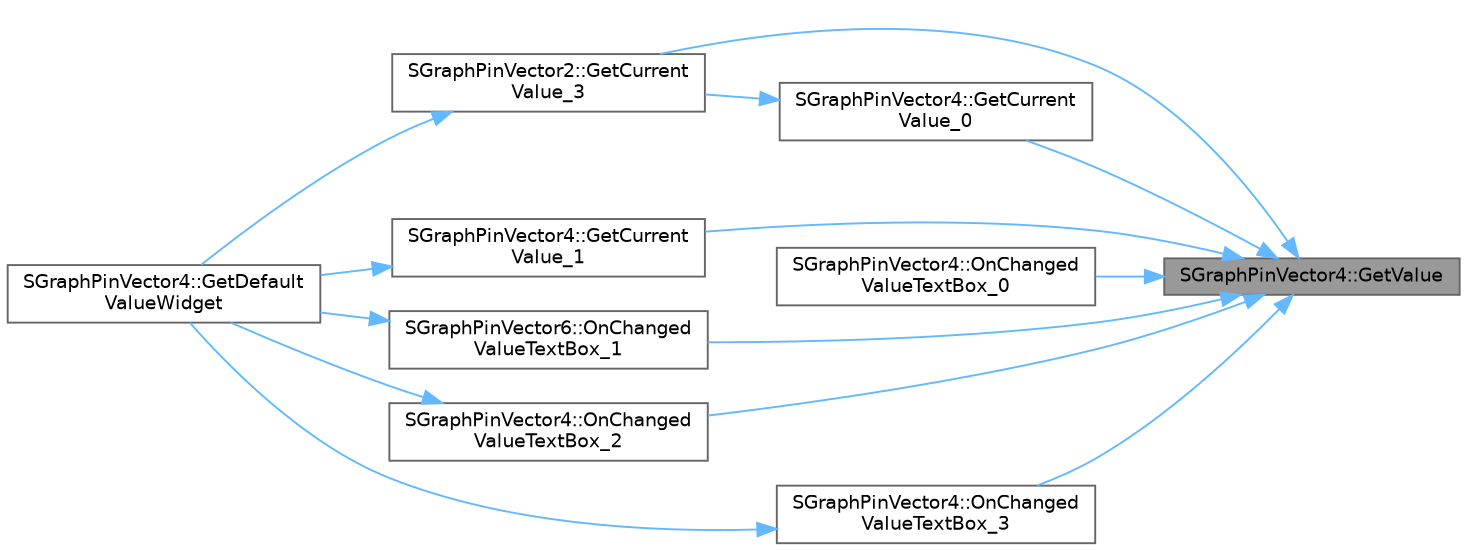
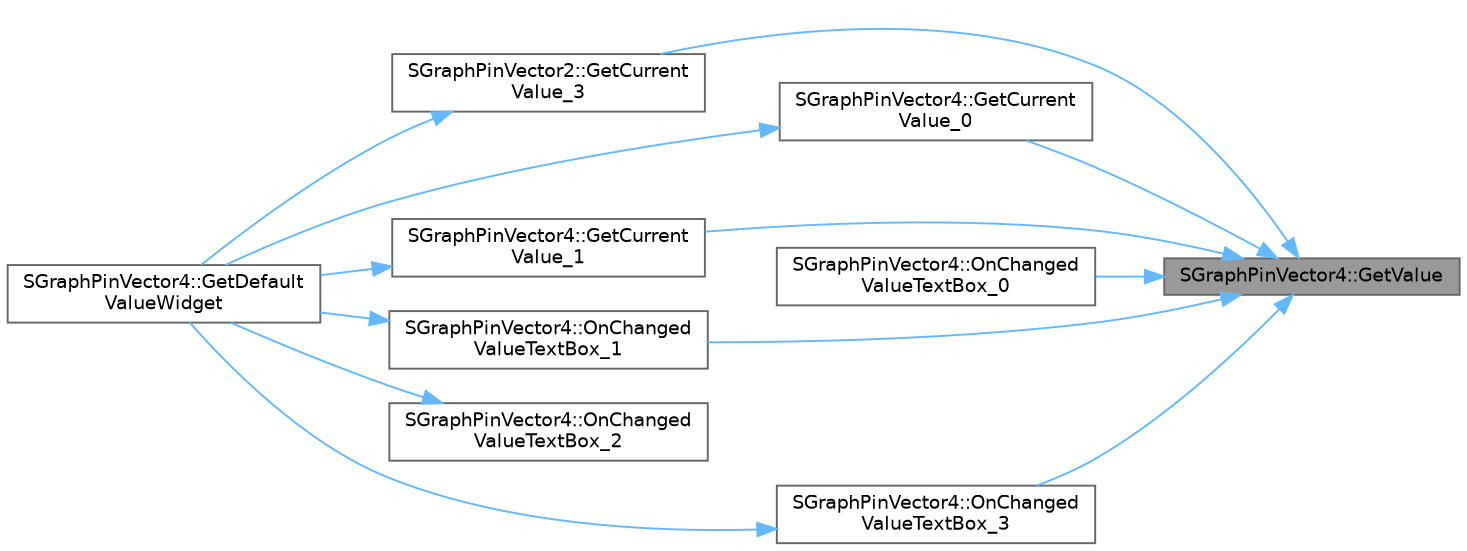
  digraph {
    rankdir=RL
    node [color=grey40 fillcolor=white fontname=Helvetica fontsize=10 shape=box style=filled]
    edge [color=steelblue1 dir=back fontname=Helvetica fontsize=10 labelfontname=Helvetica labelfontsize=10 style=solid]
    n1 [color=gray40 fillcolor=grey60 fontcolor=black height=0.2 label="SGraphPinVector4::GetValue" width=0.4]
    n2 [height=0.2 label="SGraphPinVector4::GetCurrent\lValue_0" width=0.4]
    n3 [height=0.2 label="SGraphPinVector4::GetCurrent\lValue_1" width=0.4]
    n4 [height=0.2 label="SGraphPinVector2::GetCurrent\lValue_3" width=0.4]
    n5 [height=0.2 label="SGraphPinVector4::OnChanged\lValueTextBox_0" width=0.4]
-   n6 [height=0.2 label="SGraphPinVector6::OnChanged\lValueTextBox_1" width=0.4]
+   n6 [height=0.2 label="SGraphPinVector4::OnChanged\lValueTextBox_1" width=0.4]
    n7 [height=0.2 label="SGraphPinVector4::OnChanged\lValueTextBox_2" width=0.4]
    n8 [height=0.2 label="SGraphPinVector4::OnChanged\lValueTextBox_3" width=0.4]
    n9 [height=0.2 label="SGraphPinVector4::GetDefault\lValueWidget" width=0.4]
    n1 -> n2
    n1 -> n3
    n1 -> n4
    n1 -> n5
    n1 -> n6
-   n1 -> n7
    n1 -> n8
-   n2 -> n4
+   n2 -> n9
    n3 -> n9
    n4 -> n9
    n6 -> n9
    n7 -> n9
    n8 -> n9
  }
